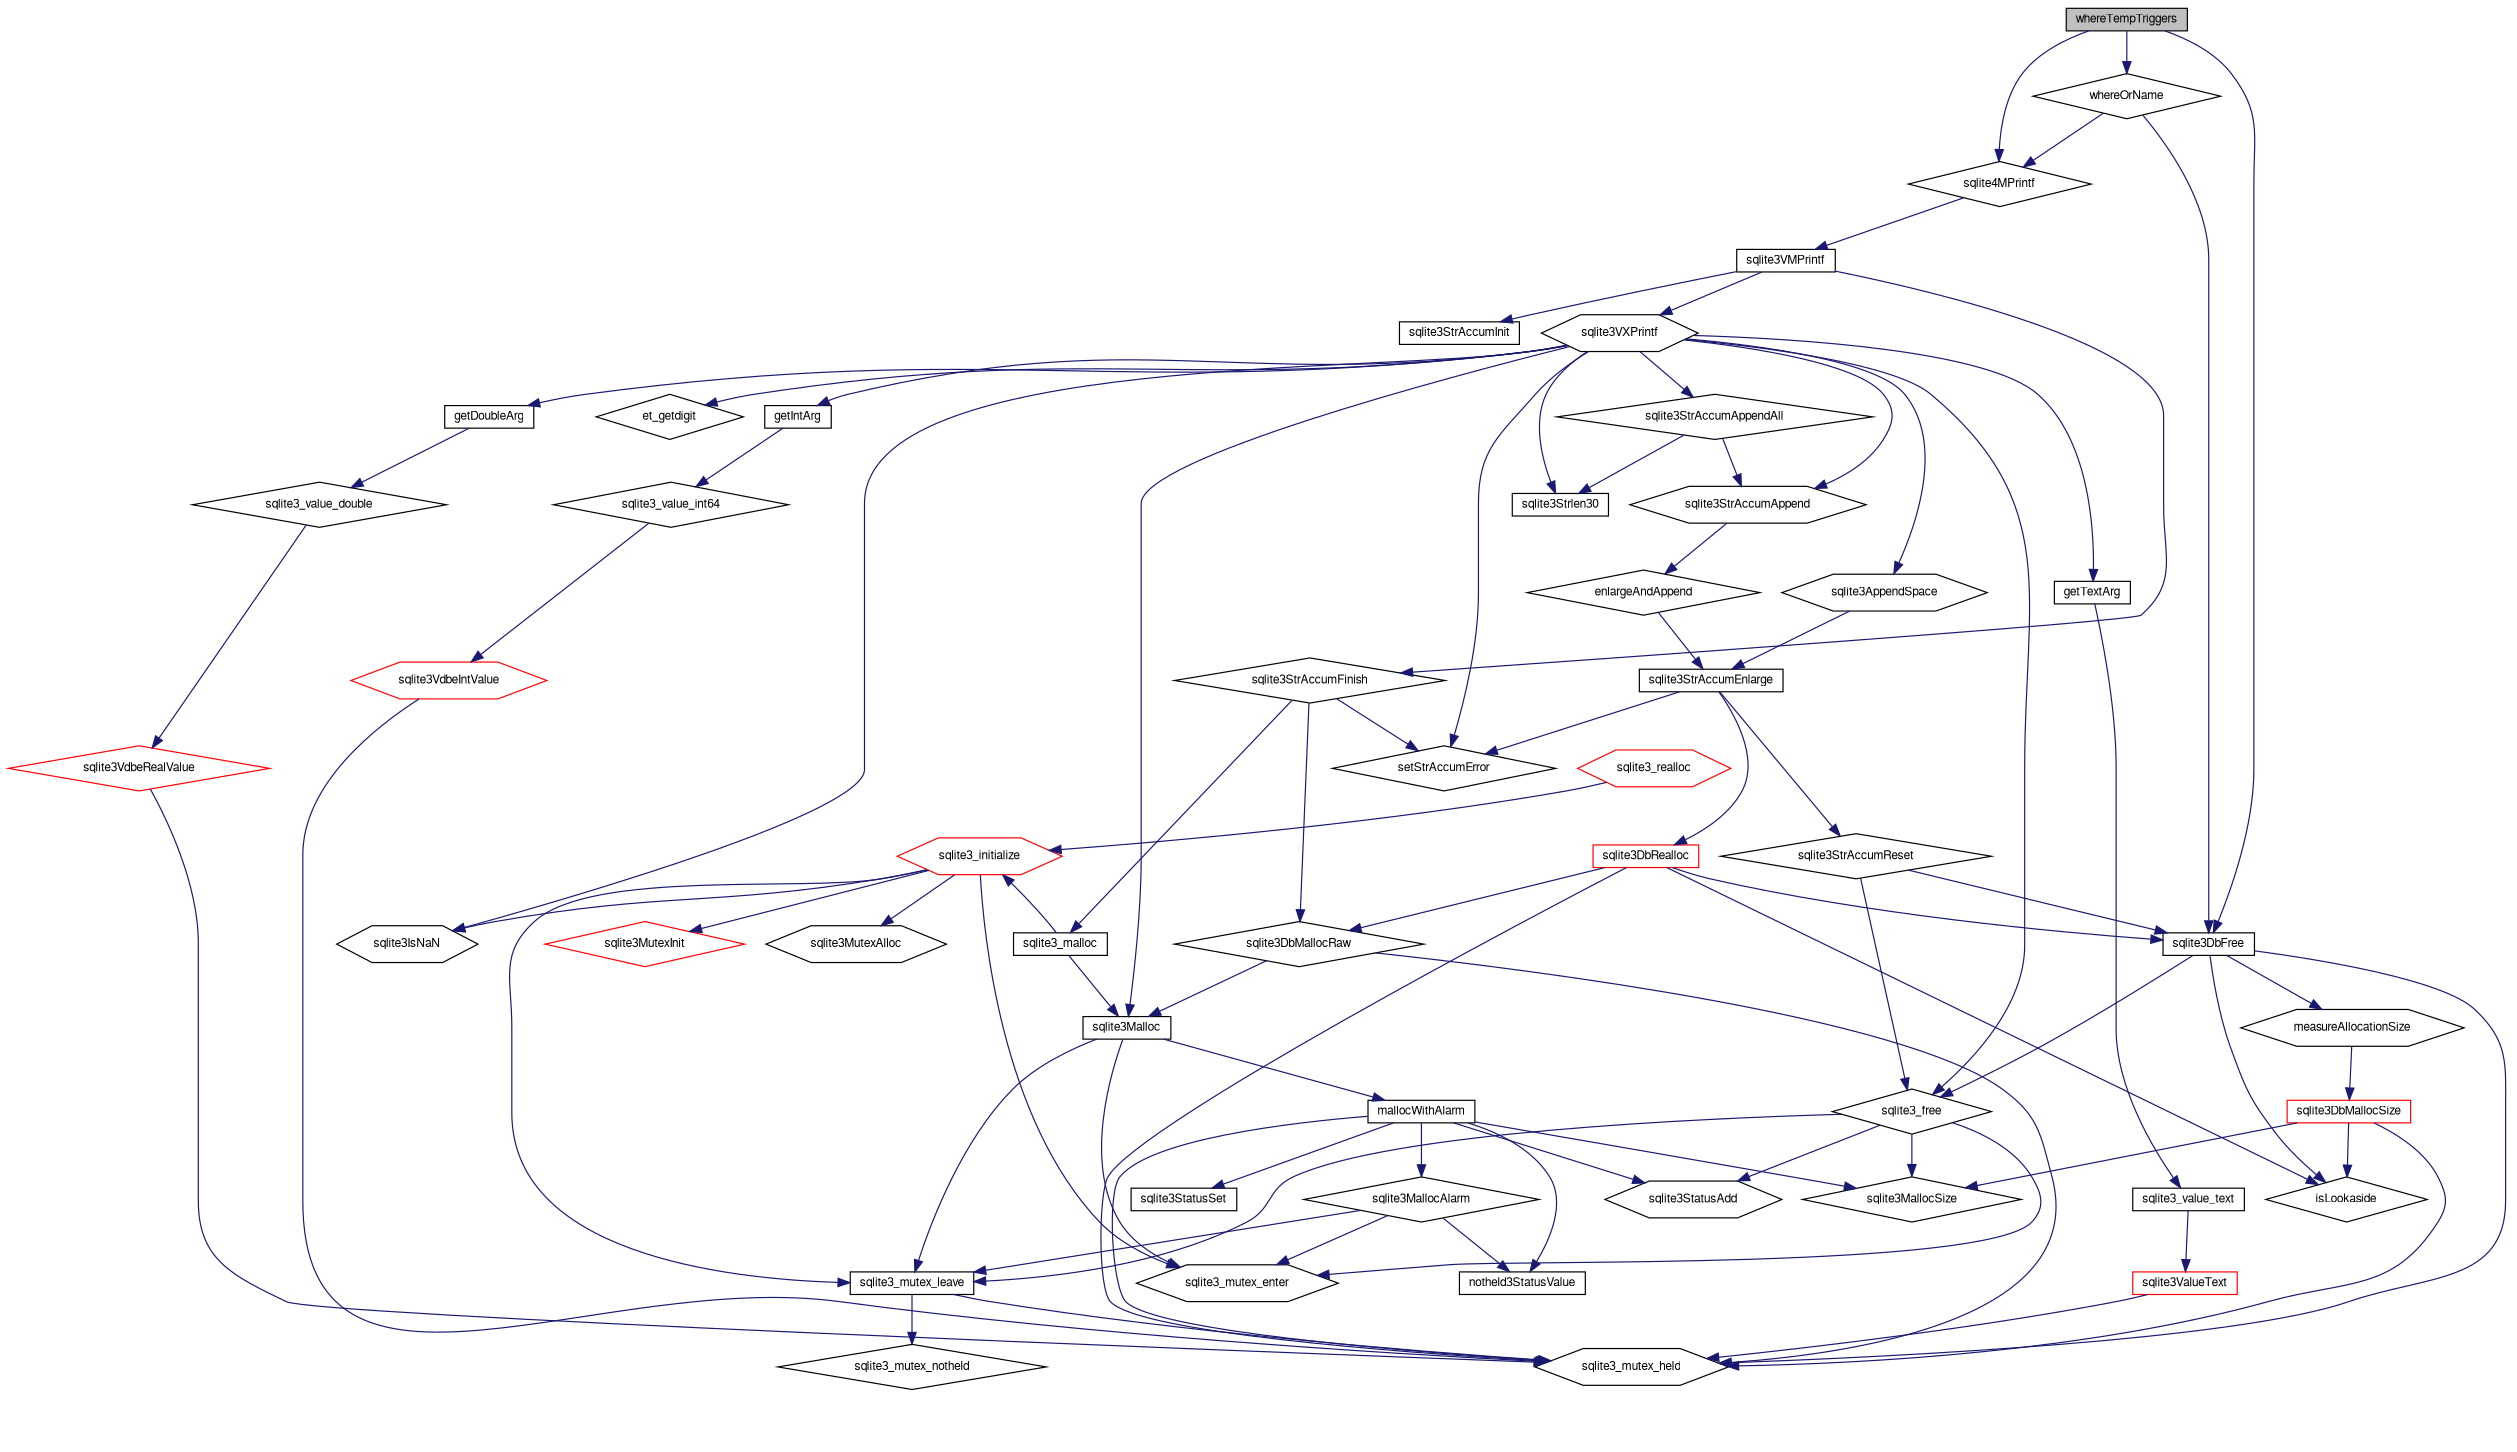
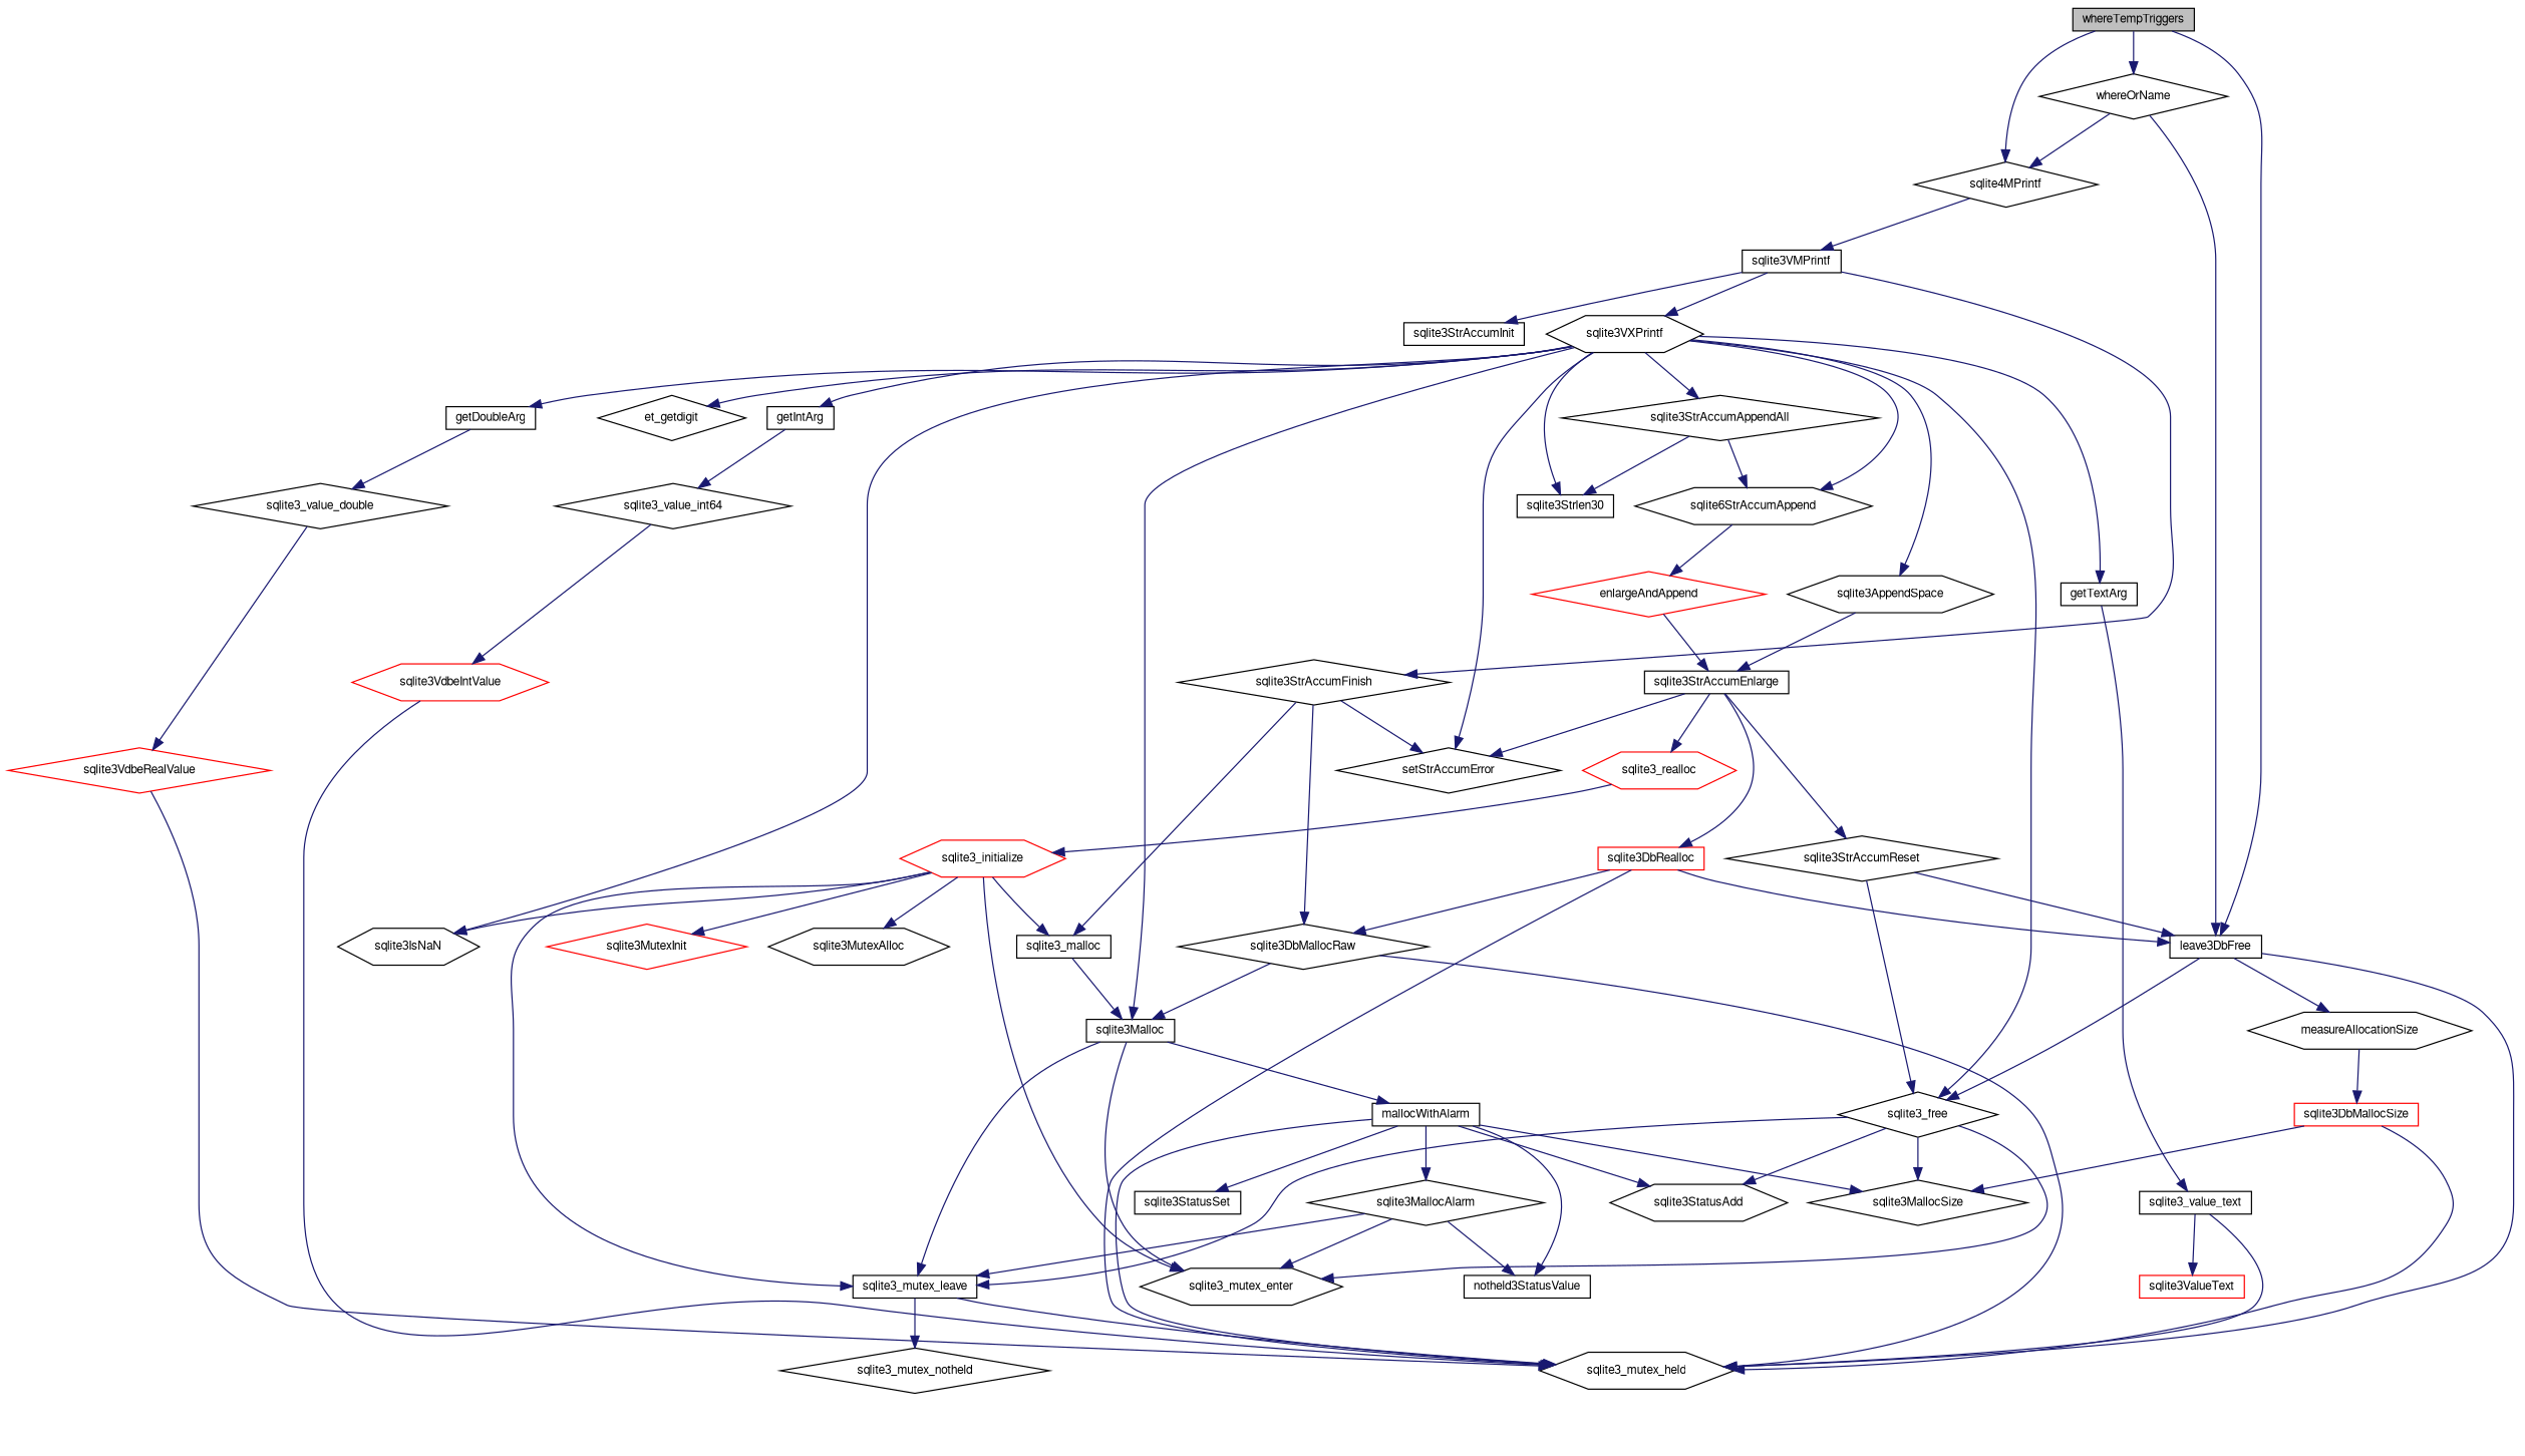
  digraph {
    rankdir=TB
    node [color=black fillcolor=white fontname=FreeSans fontsize=10 shape=box style=filled]
    edge [color=midnightblue fontname=FreeSans fontsize=10 labelfontname=FreeSans labelfontsize=10 style=solid]
    n1 [fillcolor=grey75 fontcolor=black height=0.2 label=whereTempTriggers width=0.4]
    n2 [height=0.2 label=whereOrName shape=diamond width=0.4]
    n3 [height=0.2 label=sqlite4MPrintf shape=diamond width=0.4]
-   n4 [height=0.2 label=sqlite3DbFree width=0.4]
+   n4 [height=0.2 label=leave3DbFree width=0.4]
    n5 [height=0.2 label=sqlite3VMPrintf width=0.4]
    n6 [height=0.2 label=sqlite3_free shape=diamond width=0.4]
    n7 [height=0.2 label=sqlite3_mutex_held shape=hexagon width=0.4]
    n8 [height=0.2 label=measureAllocationSize shape=hexagon width=0.4]
-   n9 [height=0.2 label=isLookaside shape=diamond width=0.4]
    n10 [height=0.2 label=sqlite3StrAccumInit width=0.4]
    n11 [height=0.2 label=sqlite3VXPrintf shape=hexagon width=0.4]
    n12 [height=0.2 label=sqlite3StrAccumFinish shape=diamond width=0.4]
-   n13 [height=0.2 label=sqlite3StrAccumAppend shape=hexagon width=0.4]
+   n13 [height=0.2 label=sqlite6StrAccumAppend shape=hexagon width=0.4]
    n14 [height=0.2 label=setStrAccumError shape=diamond width=0.4]
    n15 [height=0.2 label=sqlite3Malloc width=0.4]
    n16 [height=0.2 label=sqlite3IsNaN shape=hexagon width=0.4]
    n17 [height=0.2 label=getIntArg width=0.4]
    n18 [height=0.2 label=getDoubleArg width=0.4]
    n19 [height=0.2 label=sqlite3Strlen30 width=0.4]
    n20 [height=0.2 label=et_getdigit shape=diamond width=0.4]
    n21 [height=0.2 label=getTextArg width=0.4]
    n22 [height=0.2 label=sqlite3StrAccumAppendAll shape=diamond width=0.4]
    n23 [height=0.2 label=sqlite3AppendSpace shape=hexagon width=0.4]
    n24 [height=0.2 label=sqlite3DbMallocRaw shape=diamond width=0.4]
    n25 [height=0.2 label=sqlite3_malloc width=0.4]
-   n26 [height=0.2 label=enlargeAndAppend shape=diamond width=0.4]
+   n26 [color=red height=0.2 label=enlargeAndAppend shape=diamond width=0.4]
    n27 [height=0.2 label=sqlite3MallocSize shape=diamond width=0.4]
    n28 [height=0.2 label=sqlite3_mutex_enter shape=hexagon width=0.4]
    n29 [height=0.2 label=sqlite3StatusAdd shape=hexagon width=0.4]
    n30 [height=0.2 label=sqlite3_mutex_leave width=0.4]
    n31 [height=0.2 label=mallocWithAlarm width=0.4]
    n32 [height=0.2 label=sqlite3_value_int64 shape=diamond width=0.4]
    n33 [height=0.2 label=sqlite3_value_double shape=diamond width=0.4]
    n34 [height=0.2 label=sqlite3_value_text width=0.4]
    n35 [height=0.2 label=sqlite3StrAccumEnlarge width=0.4]
    n36 [height=0.2 label=sqlite3StrAccumReset shape=diamond width=0.4]
    n37 [color=red height=0.2 label=sqlite3DbRealloc width=0.4]
    n38 [color=red height=0.2 label=sqlite3_realloc shape=hexagon width=0.4]
    n39 [color=red height=0.2 label=sqlite3_initialize shape=hexagon width=0.4]
    n40 [color=red height=0.2 label=sqlite3DbMallocSize width=0.4]
    n41 [height=0.2 label=sqlite3_mutex_notheld shape=diamond width=0.4]
    n42 [height=0.2 label=sqlite3StatusSet width=0.4]
    n43 [height=0.2 label=notheld3StatusValue width=0.4]
    n44 [height=0.2 label=sqlite3MallocAlarm shape=diamond width=0.4]
    n45 [color=red height=0.2 label=sqlite3MutexInit shape=diamond width=0.4]
    n46 [height=0.2 label=sqlite3MutexAlloc shape=hexagon width=0.4]
    n47 [color=red height=0.2 label=sqlite3VdbeIntValue shape=hexagon width=0.4]
    n48 [color=red height=0.2 label=sqlite3VdbeRealValue shape=diamond width=0.4]
    n49 [color=red height=0.2 label=sqlite3ValueText width=0.4]
    n1 -> n2
    n1 -> n3
    n1 -> n4
    n2 -> n3
    n2 -> n4
    n3 -> n5
    n4 -> n6
    n4 -> n7
    n4 -> n8
-   n4 -> n9
    n5 -> n10
    n5 -> n11
    n5 -> n12
    n6 -> n27
    n6 -> n28
    n6 -> n29
    n6 -> n30
    n8 -> n40
    n11 -> n6
    n11 -> n13
    n11 -> n14
    n11 -> n15
    n11 -> n16
    n11 -> n17
    n11 -> n18
    n11 -> n19
    n11 -> n20
    n11 -> n21
    n11 -> n22
    n11 -> n23
    n12 -> n14
    n12 -> n24
    n12 -> n25
    n13 -> n26
    n15 -> n28
    n15 -> n30
    n15 -> n31
    n17 -> n32
    n18 -> n33
    n21 -> n34
    n22 -> n13
    n22 -> n19
    n23 -> n35
    n24 -> n7
    n24 -> n15
    n25 -> n15
-   n25 -> n39
+   n39 -> n25
    n26 -> n35
    n30 -> n7
    n30 -> n41
    n31 -> n7
    n31 -> n27
    n31 -> n29
    n31 -> n42
    n31 -> n43
    n31 -> n44
    n32 -> n47
    n33 -> n48
    n34 -> n49
    n35 -> n14
    n35 -> n36
    n35 -> n37
+   n35 -> n38
    n36 -> n4
    n36 -> n6
    n37 -> n4
    n37 -> n7
-   n37 -> n9
    n37 -> n24
    n38 -> n39
    n39 -> n16
    n39 -> n28
    n39 -> n30
    n39 -> n45
    n39 -> n46
    n40 -> n7
-   n40 -> n9
    n40 -> n27
    n44 -> n28
    n44 -> n30
    n44 -> n43
    n47 -> n7
    n48 -> n7
-   n49 -> n7
+   n34 -> n7
  }
